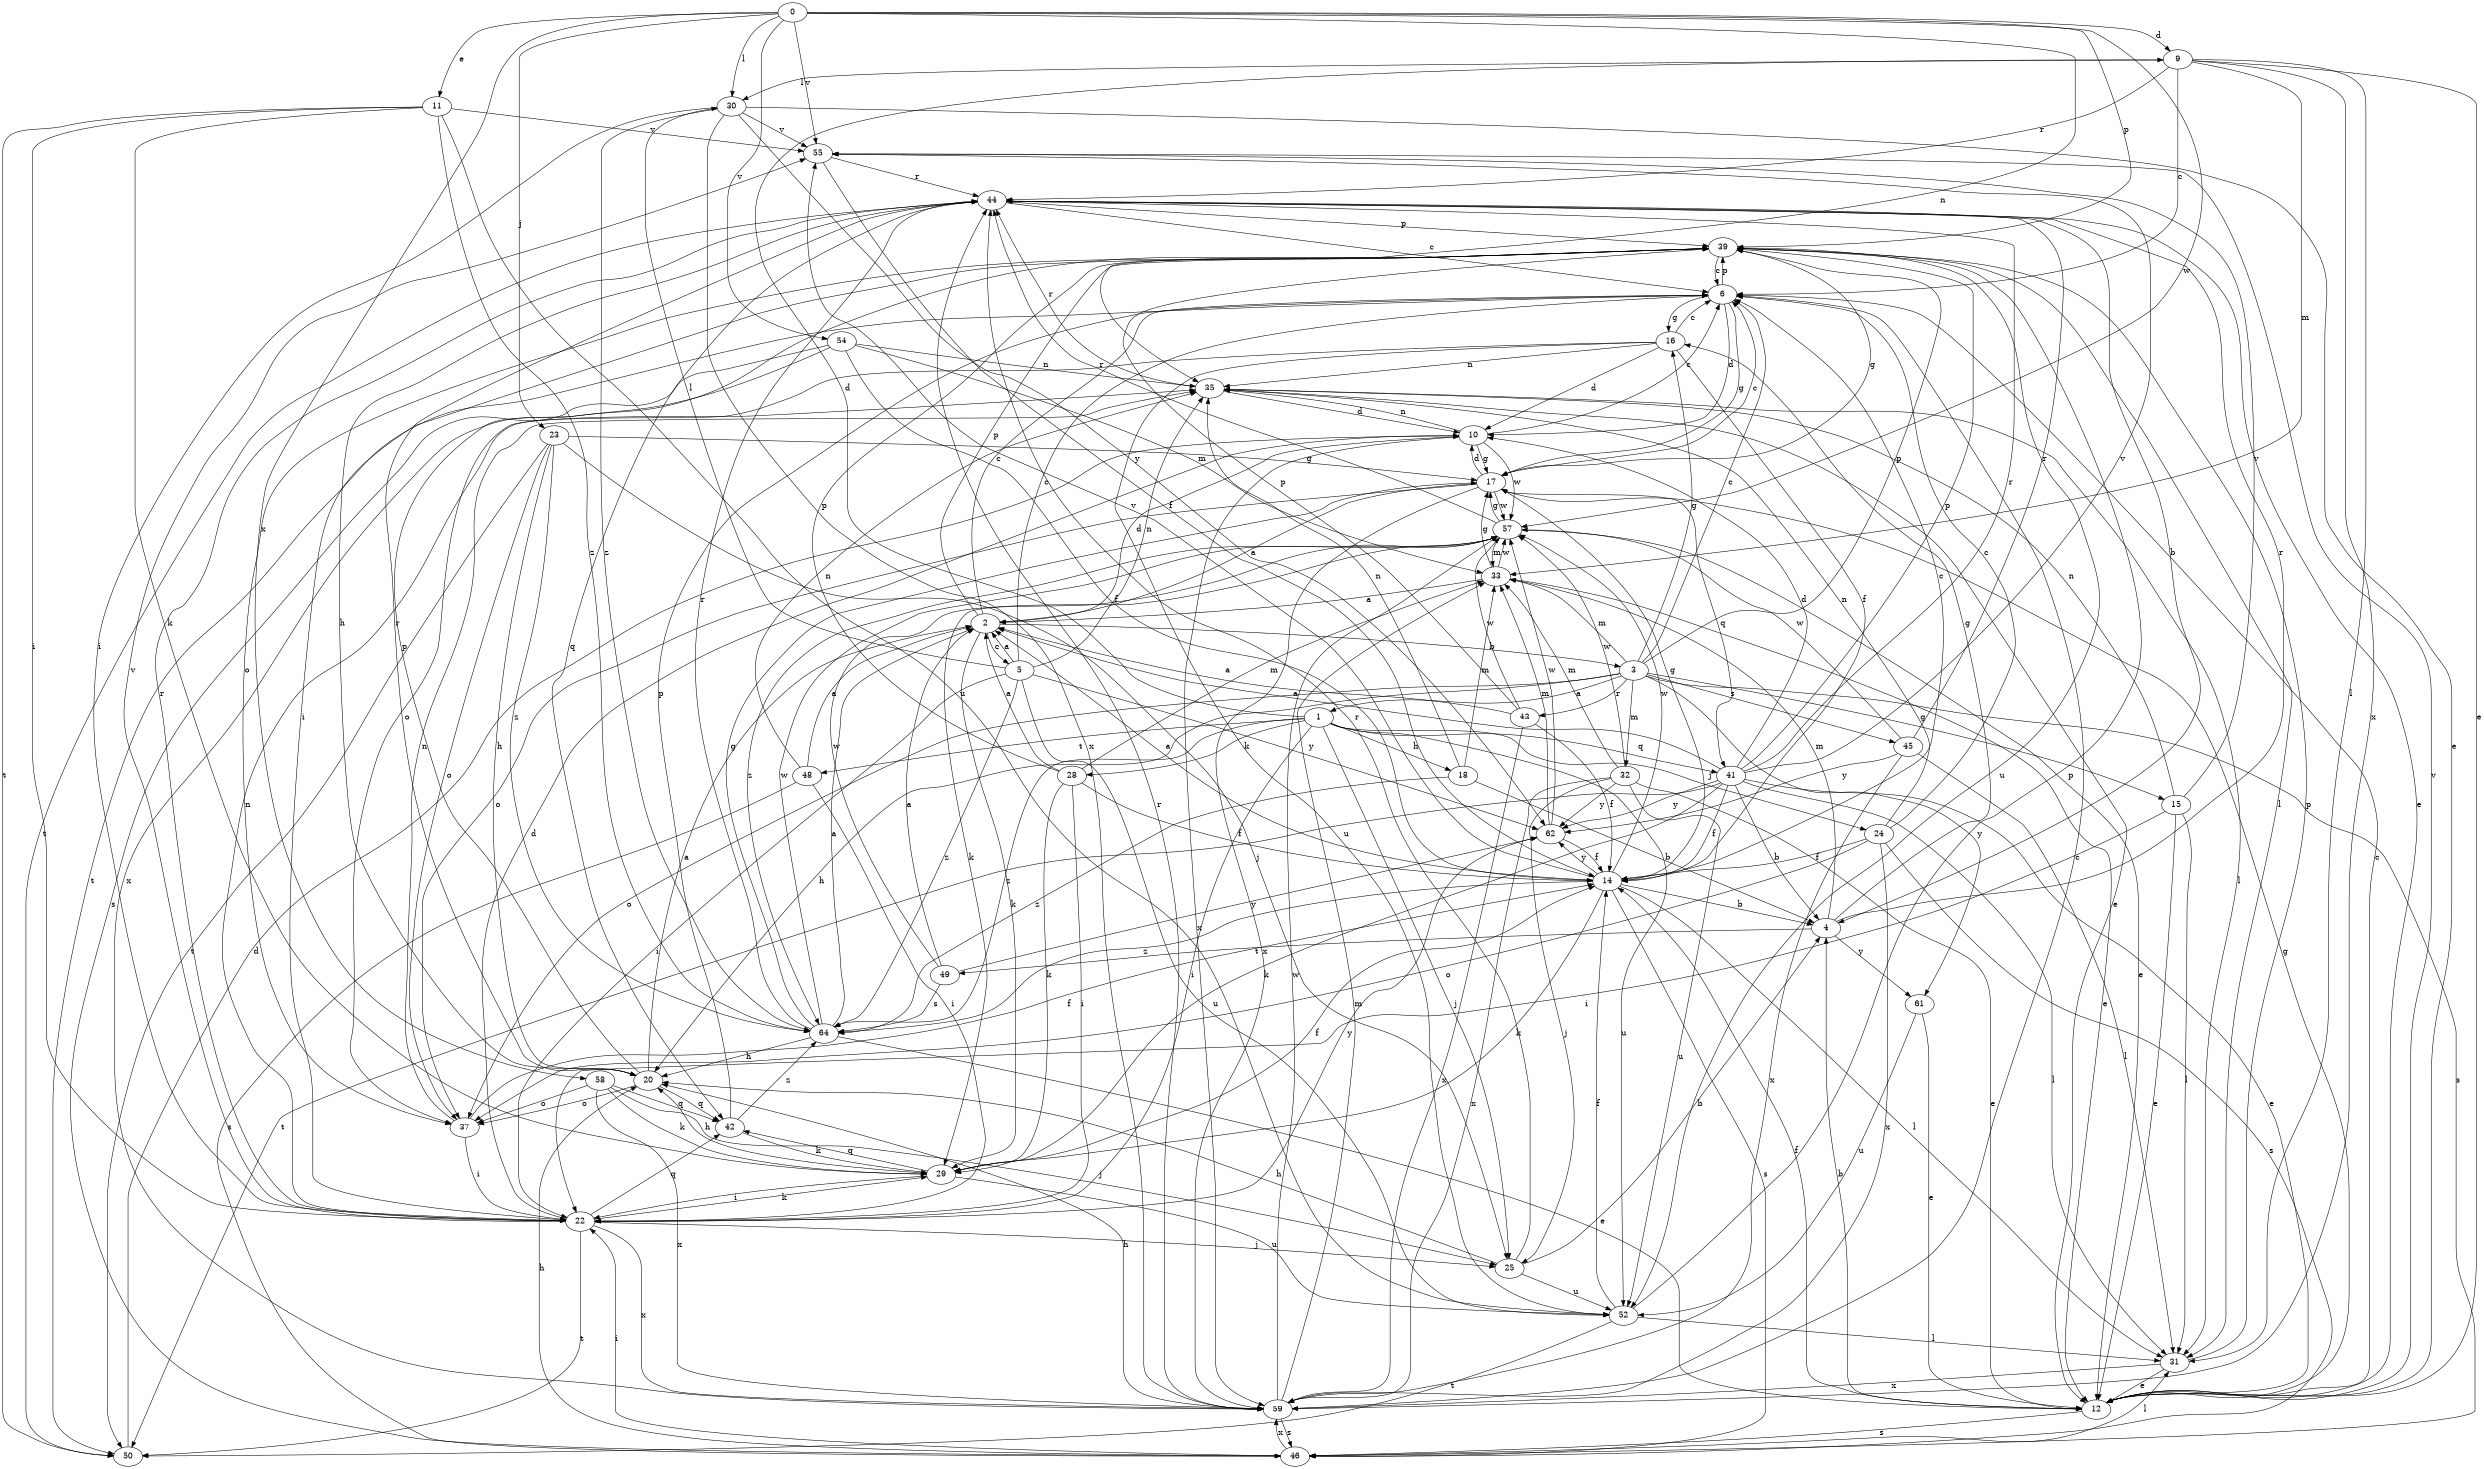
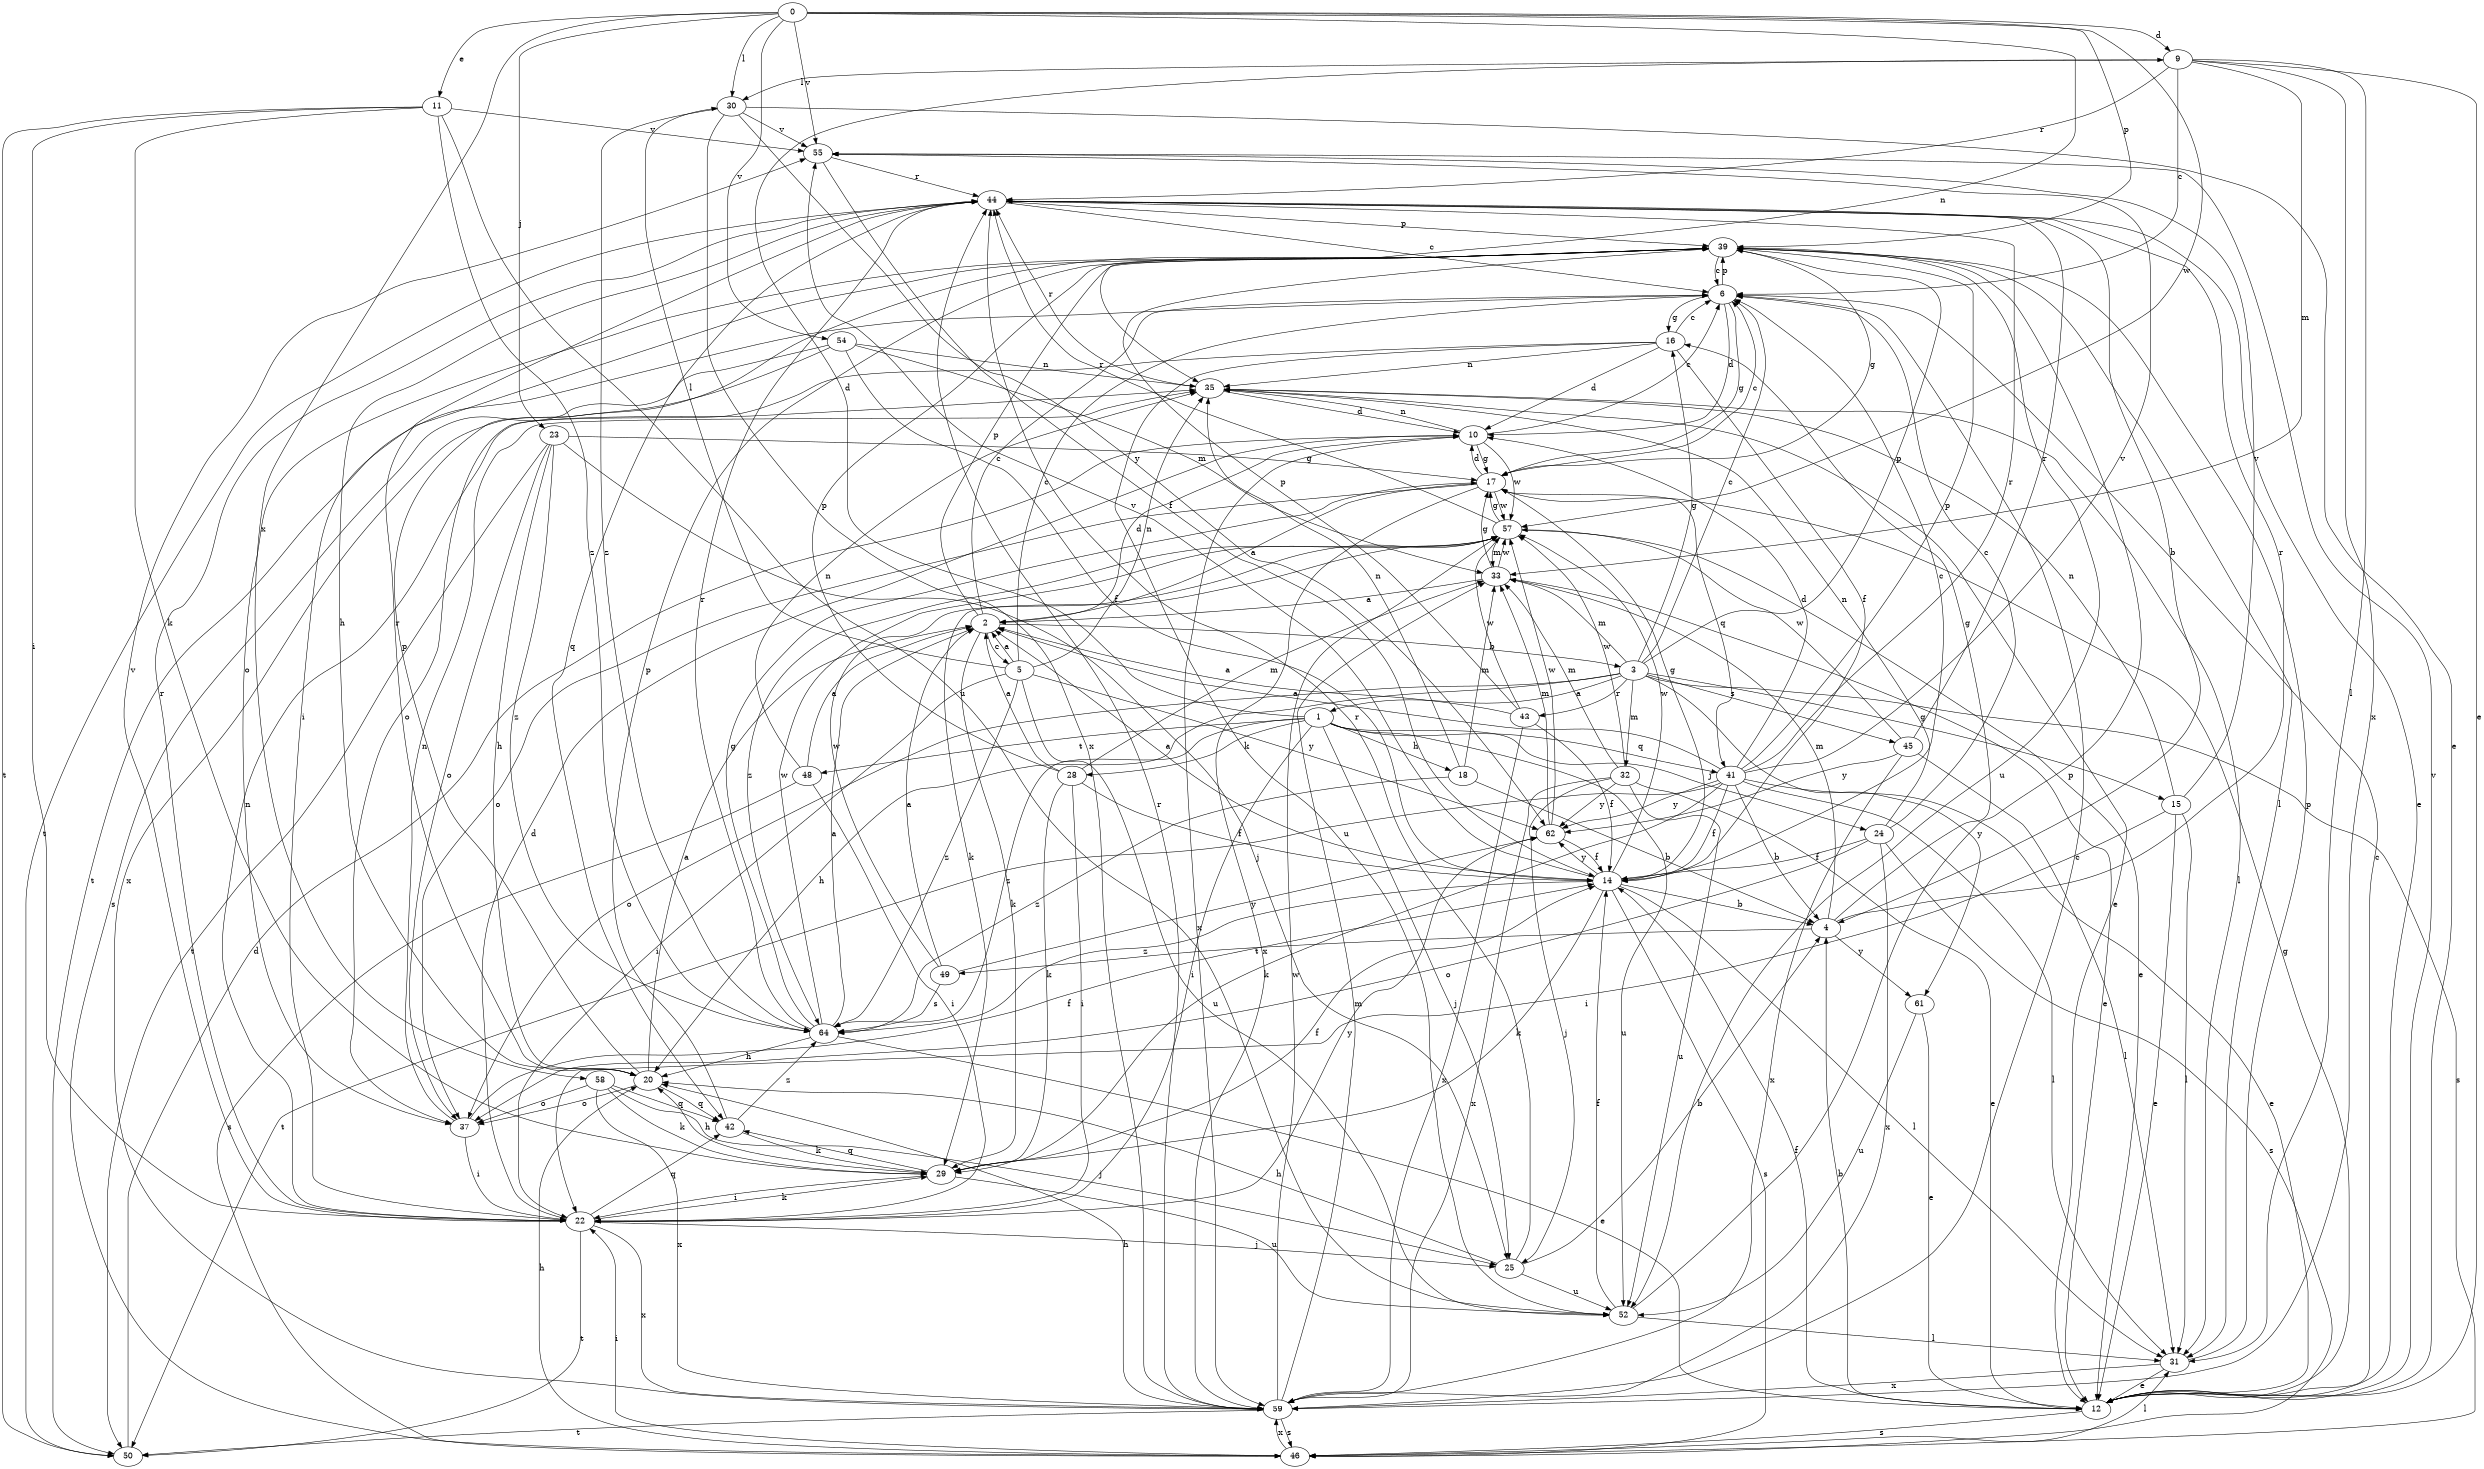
  strict digraph {
    0
    9
    11
    23
    30
    35
    39
    54
    55
    57
    58
    6
    33
    44
    12
    31
    59
    22
    52
    64
    29
    50
    25
    20
    37
    17
    62
    10
    46
    14
    42
    1
    18
    24
    n35 [label=28]
    41
    48
    4
    2
    3
    5
    15
    16
    32
    43
    45
    61
    49
    0 -> 9 [label=d]
    0 -> 11 [label=e]
    0 -> 23 [label=j]
    0 -> 30 [label=l]
    0 -> 35 [label=n]
    0 -> 39 [label=p]
    0 -> 54 [label=v]
    0 -> 55 [label=v]
    0 -> 57 [label=w]
    0 -> 58 [label=x]
    9 -> 30 [label=l]
    9 -> 6 [label=c]
    9 -> 33 [label=m]
    9 -> 44 [label=r]
    9 -> 12 [label=e]
    9 -> 31 [label=l]
    9 -> 59 [label=x]
    11 -> 55 [label=v]
    11 -> 22 [label=i]
    11 -> 52 [label=u]
    11 -> 64 [label=z]
    11 -> 29 [label=k]
    11 -> 50 [label=t]
    23 -> 64 [label=z]
    23 -> 50 [label=t]
    23 -> 25 [label=j]
    23 -> 20 [label=h]
    23 -> 37 [label=o]
    23 -> 17 [label=g]
    30 -> 55 [label=v]
    30 -> 12 [label=e]
    30 -> 59 [label=x]
-   30 -> 22 [label=i]
    30 -> 64 [label=z]
    30 -> 62 [label=y]
    35 -> 44 [label=r]
    35 -> 12 [label=e]
    35 -> 31 [label=l]
    35 -> 10 [label=d]
    39 -> 6 [label=c]
    39 -> 31 [label=l]
    39 -> 22 [label=i]
    39 -> 52 [label=u]
    39 -> 37 [label=o]
    39 -> 17 [label=g]
    54 -> 35 [label=n]
    54 -> 33 [label=m]
    54 -> 59 [label=x]
    54 -> 46 [label=s]
    54 -> 14 [label=f]
    55 -> 44 [label=r]
    55 -> 14 [label=f]
    57 -> 33 [label=m]
    57 -> 44 [label=r]
    57 -> 12 [label=e]
    57 -> 64 [label=z]
    57 -> 29 [label=k]
    57 -> 17 [label=g]
    58 -> 59 [label=x]
    58 -> 29 [label=k]
    58 -> 25 [label=j]
    58 -> 37 [label=o]
    58 -> 42 [label=q]
    6 -> 39 [label=p]
    6 -> 50 [label=t]
    6 -> 17 [label=g]
    6 -> 10 [label=d]
    6 -> 16 [label=g]
    33 -> 57 [label=w]
    33 -> 12 [label=e]
    33 -> 17 [label=g]
    33 -> 2 [label=a]
    44 -> 39 [label=p]
    44 -> 6 [label=c]
    44 -> 12 [label=e]
    44 -> 50 [label=t]
    44 -> 20 [label=h]
    44 -> 42 [label=q]
    44 -> 4 [label=b]
    12 -> 55 [label=v]
    12 -> 6 [label=c]
    12 -> 17 [label=g]
    12 -> 46 [label=s]
    12 -> 14 [label=f]
    12 -> 4 [label=b]
    31 -> 39 [label=p]
    31 -> 12 [label=e]
    31 -> 59 [label=x]
    59 -> 57 [label=w]
    59 -> 6 [label=c]
    59 -> 33 [label=m]
    59 -> 44 [label=r]
-   52 -> 50 [label=t]
+   59 -> 50 [label=t]
    59 -> 20 [label=h]
    59 -> 46 [label=s]
    22 -> 35 [label=n]
    22 -> 55 [label=v]
    22 -> 44 [label=r]
    22 -> 59 [label=x]
    22 -> 29 [label=k]
    22 -> 50 [label=t]
    22 -> 25 [label=j]
    22 -> 62 [label=y]
    22 -> 10 [label=d]
    22 -> 42 [label=q]
    52 -> 39 [label=p]
    52 -> 31 [label=l]
    52 -> 14 [label=f]
    64 -> 57 [label=w]
    64 -> 44 [label=r]
    64 -> 12 [label=e]
    64 -> 20 [label=h]
    64 -> 17 [label=g]
    64 -> 2 [label=a]
    29 -> 22 [label=i]
    29 -> 52 [label=u]
    29 -> 20 [label=h]
    29 -> 14 [label=f]
    29 -> 42 [label=q]
    50 -> 10 [label=d]
    25 -> 44 [label=r]
    25 -> 52 [label=u]
    25 -> 20 [label=h]
    25 -> 4 [label=b]
    20 -> 39 [label=p]
    20 -> 44 [label=r]
    20 -> 37 [label=o]
    20 -> 42 [label=q]
    20 -> 2 [label=a]
    37 -> 35 [label=n]
    37 -> 22 [label=i]
    37 -> 14 [label=f]
    17 -> 57 [label=w]
    17 -> 6 [label=c]
    17 -> 59 [label=x]
    17 -> 37 [label=o]
    17 -> 10 [label=d]
    17 -> 41 [label=q]
    17 -> 2 [label=a]
    62 -> 57 [label=w]
    62 -> 33 [label=m]
    62 -> 14 [label=f]
    10 -> 35 [label=n]
    10 -> 57 [label=w]
    10 -> 6 [label=c]
    10 -> 59 [label=x]
    10 -> 17 [label=g]
    46 -> 31 [label=l]
    46 -> 59 [label=x]
    46 -> 22 [label=i]
    46 -> 20 [label=h]
    14 -> 55 [label=v]
    14 -> 57 [label=w]
    14 -> 6 [label=c]
    14 -> 31 [label=l]
    14 -> 64 [label=z]
    14 -> 29 [label=k]
    14 -> 17 [label=g]
    14 -> 62 [label=y]
    14 -> 46 [label=s]
    14 -> 4 [label=b]
    14 -> 2 [label=a]
-   42 -> 6 [label=p]
+   42 -> 39 [label=p]
    42 -> 64 [label=z]
    42 -> 29 [label=k]
    1 -> 9 [label=d]
    1 -> 22 [label=i]
    1 -> 52 [label=u]
    1 -> 64 [label=z]
    1 -> 25 [label=j]
    1 -> 18 [label=h]
    1 -> 24 [label=j]
    1 -> n35 [label=k]
    1 -> 41 [label=q]
    1 -> 48 [label=t]
    18 -> 35 [label=n]
    18 -> 33 [label=m]
    18 -> 64 [label=z]
    18 -> 4 [label=b]
    24 -> 35 [label=n]
    24 -> 6 [label=c]
    24 -> 59 [label=x]
    24 -> 37 [label=o]
    24 -> 46 [label=s]
    24 -> 14 [label=f]
    n35 -> 39 [label=p]
    n35 -> 33 [label=m]
    n35 -> 22 [label=i]
    n35 -> 29 [label=k]
    n35 -> 14 [label=f]
    n35 -> 2 [label=a]
    41 -> 39 [label=p]
    41 -> 55 [label=v]
    41 -> 44 [label=r]
    41 -> 12 [label=e]
    41 -> 31 [label=l]
    41 -> 29 [label=k]
    41 -> 50 [label=t]
    41 -> 62 [label=y]
    41 -> 10 [label=d]
    41 -> 14 [label=f]
    41 -> 4 [label=b]
    41 -> 2 [label=a]
    48 -> 35 [label=n]
    48 -> 22 [label=i]
    48 -> 46 [label=s]
    48 -> 2 [label=a]
    4 -> 33 [label=m]
    4 -> 44 [label=r]
    4 -> 16 [label=g]
    4 -> 61 [label=y]
    4 -> 49 [label=t]
    2 -> 39 [label=p]
    2 -> 6 [label=c]
    2 -> 29 [label=k]
    2 -> 10 [label=d]
    2 -> 3 [label=b]
    2 -> 5 [label=c]
    3 -> 39 [label=p]
    3 -> 6 [label=c]
    3 -> 33 [label=m]
    3 -> 20 [label=h]
    3 -> 37 [label=o]
    3 -> 46 [label=s]
    3 -> 1 [label=a]
    3 -> 15 [label=g]
    3 -> 16 [label=g]
    3 -> 32 [label=m]
    3 -> 43 [label=r]
    3 -> 45 [label=s]
    3 -> 61 [label=y]
    5 -> 30 [label=l]
    5 -> 35 [label=n]
    5 -> 6 [label=c]
    5 -> 22 [label=i]
    5 -> 52 [label=u]
    5 -> 64 [label=z]
    5 -> 62 [label=y]
    5 -> 2 [label=a]
    15 -> 35 [label=n]
    15 -> 55 [label=v]
    15 -> 12 [label=e]
    15 -> 31 [label=l]
    15 -> 22 [label=i]
    16 -> 35 [label=n]
    16 -> 6 [label=c]
    16 -> 52 [label=u]
    16 -> 37 [label=o]
    16 -> 10 [label=d]
    16 -> 14 [label=f]
    32 -> 57 [label=w]
    32 -> 33 [label=m]
    32 -> 12 [label=e]
    32 -> 59 [label=x]
    32 -> 52 [label=u]
    32 -> 25 [label=j]
    32 -> 62 [label=y]
    43 -> 39 [label=p]
    43 -> 57 [label=w]
    43 -> 59 [label=x]
    43 -> 14 [label=f]
    43 -> 2 [label=a]
    45 -> 57 [label=w]
    45 -> 44 [label=r]
    45 -> 31 [label=l]
    45 -> 59 [label=x]
    45 -> 62 [label=y]
    61 -> 12 [label=e]
    61 -> 52 [label=u]
    49 -> 57 [label=w]
    49 -> 64 [label=s]
    49 -> 62 [label=y]
    49 -> 2 [label=a]
  }
